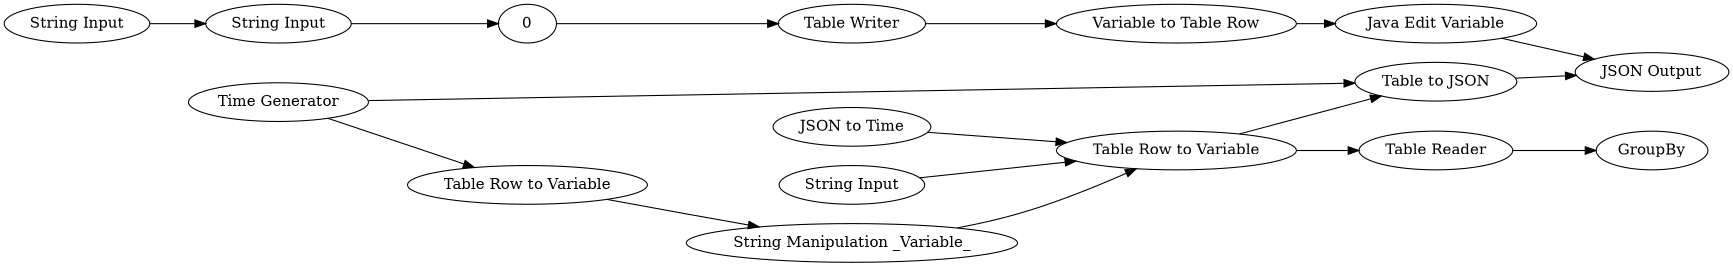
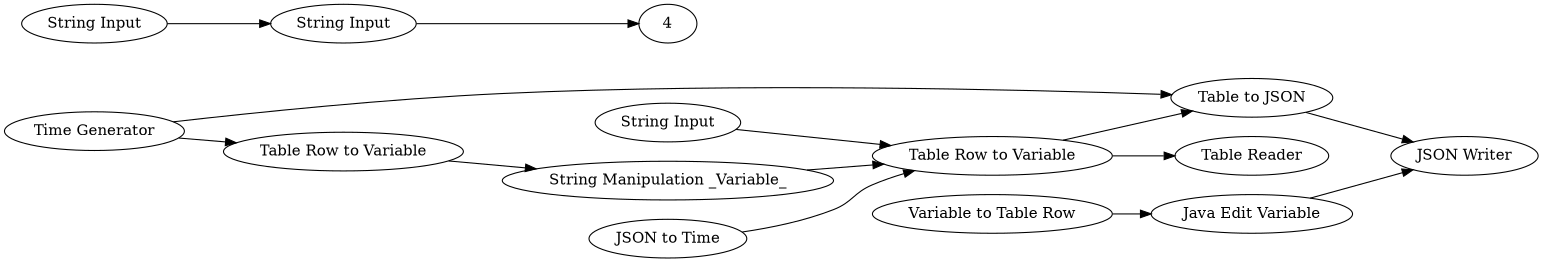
  digraph {
    rankdir=LR
    n1 [label="String Input"]
    n2 [label="Table Row to Variable"]
    n3 [label="Table to JSON"]
    n4 [label="Table Reader"]
    n5 [label="String Manipulation _Variable_"]
-   n6 [label="JSON Output"]
-   n7 [label=GroupBy]
+   n6 [label="JSON Writer"]
    n8 [label="Variable to Table Row"]
    n9 [label="Java Edit Variable"]
    n10 [label="Time Generator"]
    n11 [label="Table Row to Variable"]
    n12 [label="JSON to Time"]
    n13 [label="String Input"]
-   0
-   n15 [label="Table Writer"]
+   0 [label=4]
    n16 [label="String Input"]
    n1 -> n2
    n2 -> n3
    n2 -> n4
    n3 -> n6
-   n4 -> n7
    n5 -> n2
    n8 -> n9
    n9 -> n6
    n10 -> n3
    n10 -> n11
    n11 -> n5
    n12 -> n2
    n13 -> 0
-   0 -> n15
-   n15 -> n8
    n16 -> n13
  }
